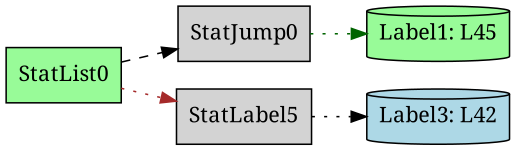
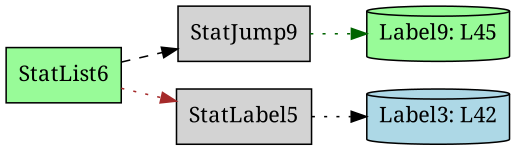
  digraph {
    fontname="Noto Serif"
    ordering=out
    rankdir=LR
    node [fillcolor=palegreen fontname="Noto Serif" shape=box style=filled]
    edge [color=black fontname="Noto Serif" style=dotted]
-   "Label1: L45" [shape=cylinder]
-   StatJump0 [fillcolor=lightgrey]
-   StatList0
+   "Label1: L45" [shape=cylinder label="Label9: L45"]
+   StatJump0 [fillcolor=lightgrey label=StatJump9]
+   StatList0 [label=StatList6]
    n4 [fillcolor=lightgrey label=StatLabel5]
    n5 [fillcolor=lightblue label="Label3: L42" shape=cylinder]
    StatJump0 -> "Label1: L45" [color=darkgreen]
    StatList0 -> StatJump0 [style=dashed]
    StatList0 -> n4 [color=brown]
    n4 -> n5
  }
